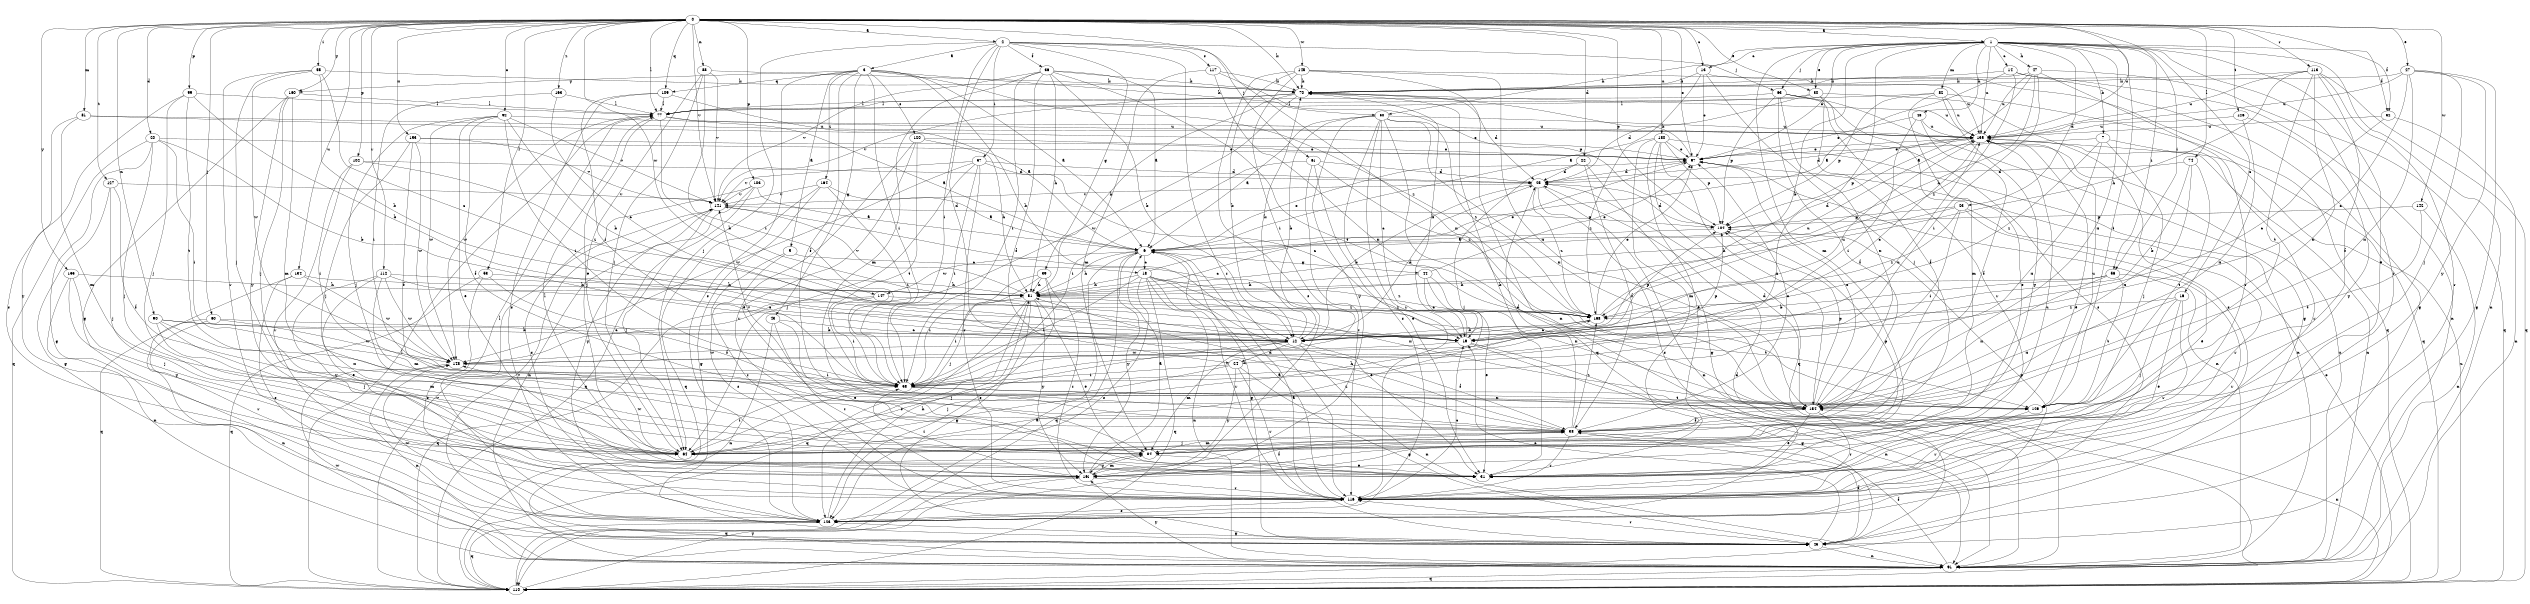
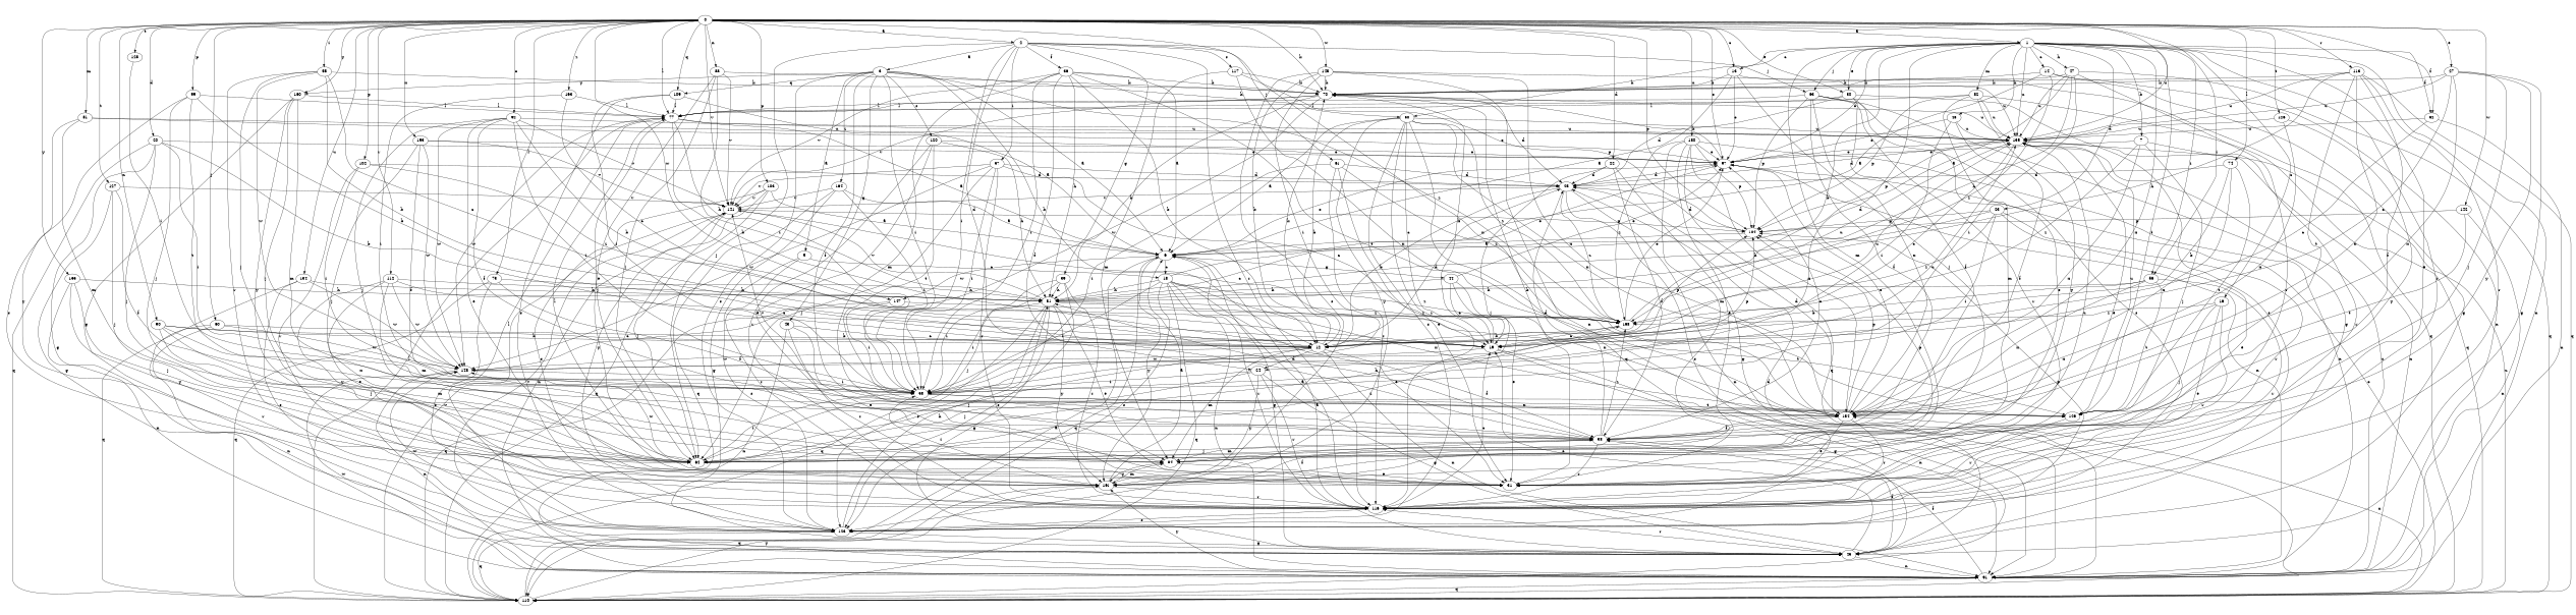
  strict digraph {
    0
    1
    2
    13
    20
    22
    27
    30
    32
    55
    56
    60
    61
    70
-   73 [label=53]
+   73
    74
    77
    81
    88
    90
    92
    97
    99
    102
    103
    104
    109
    112
    113
    126
    127
+   128
    n33 [label=180]
    134
    135
    141
    142
    145
    147
    153
    155
    160
    163
    7
    12
    14
    16
    23
    24
    31
    47
    48
    50
    63
    82
    84
    91
    116
    129
    154
    3
    36
    39
    57
    58
    64
    117
    6
    110
    45
    38
    25
    161
    19
    123
    148
    51
    168
    5
    43
    120
    164
    18
    44
    0 -> 1 [label=a]
    0 -> 2 [label=a]
    0 -> 13 [label=c]
    0 -> 20 [label=d]
    0 -> 22 [label=d]
    0 -> 27 [label=e]
    0 -> 30 [label=e]
    0 -> 32 [label=f]
    0 -> 55 [label=i]
    0 -> 56 [label=i]
    0 -> 60 [label=j]
    0 -> 61 [label=j]
    0 -> 70 [label=k]
    0 -> 73 [label=l]
    0 -> 74 [label=l]
    0 -> 77 [label=l]
    0 -> 81 [label=m]
    0 -> 88 [label=n]
    0 -> 90 [label=n]
    0 -> 92 [label=o]
    0 -> 97 [label=o]
    0 -> 99 [label=p]
    0 -> 102 [label=p]
    0 -> 103 [label=p]
    0 -> 104 [label=p]
    0 -> 109 [label=q]
    0 -> 112 [label=r]
    0 -> 113 [label=r]
    0 -> 126 [label=t]
    0 -> 127 [label=t]
+   0 -> 128 [label=t]
    0 -> n33 [label=u]
    0 -> 134 [label=u]
    0 -> 135 [label=u]
    0 -> 141 [label=v]
    0 -> 142 [label=w]
    0 -> 145 [label=w]
    0 -> 147 [label=w]
    0 -> 153 [label=x]
    0 -> 155 [label=y]
    0 -> 160 [label=y]
    0 -> 163 [label=z]
    1 -> 13 [label=c]
    1 -> 30 [label=e]
    1 -> 32 [label=f]
    1 -> 56 [label=i]
    1 -> 97 [label=o]
    1 -> 135 [label=u]
    1 -> 7 [label=b]
    1 -> 12 [label=b]
    1 -> 14 [label=c]
    1 -> 16 [label=c]
    1 -> 23 [label=d]
    1 -> 24 [label=d]
    1 -> 31 [label=e]
    1 -> 47 [label=h]
    1 -> 48 [label=h]
    1 -> 50 [label=h]
    1 -> 63 [label=j]
    1 -> 82 [label=m]
    1 -> 84 [label=m]
    1 -> 91 [label=n]
    1 -> 116 [label=r]
    1 -> 129 [label=t]
    1 -> 154 [label=x]
    2 -> 24 [label=d]
    2 -> 63 [label=j]
    2 -> 116 [label=r]
    2 -> 154 [label=x]
    2 -> 3 [label=a]
    2 -> 36 [label=f]
    2 -> 39 [label=g]
    2 -> 57 [label=i]
    2 -> 58 [label=i]
    2 -> 64 [label=j]
    2 -> 117 [label=s]
    13 -> 70 [label=k]
    13 -> 97 [label=o]
    13 -> 64 [label=j]
    13 -> 6 [label=a]
    13 -> 110 [label=q]
    20 -> 97 [label=o]
    20 -> 12 [label=b]
    20 -> 58 [label=i]
    20 -> 64 [label=j]
    20 -> 110 [label=q]
    20 -> 45 [label=g]
    22 -> 64 [label=j]
    22 -> 45 [label=g]
    22 -> 38 [label=f]
    22 -> 25 [label=d]
    27 -> 70 [label=k]
    27 -> 135 [label=u]
    27 -> 154 [label=x]
    27 -> 64 [label=j]
    27 -> 45 [label=g]
    27 -> 161 [label=y]
    27 -> 19 [label=c]
    30 -> 77 [label=l]
    30 -> 31 [label=e]
    30 -> 38 [label=f]
    30 -> 25 [label=d]
    30 -> 123 [label=s]
    32 -> 135 [label=u]
    32 -> 91 [label=n]
    32 -> 19 [label=c]
    55 -> 70 [label=k]
    55 -> 12 [label=b]
    55 -> 116 [label=r]
    55 -> 64 [label=j]
    55 -> 19 [label=c]
    55 -> 148 [label=w]
    56 -> 12 [label=b]
    56 -> 116 [label=r]
    56 -> 129 [label=t]
    56 -> 154 [label=x]
    56 -> 51 [label=h]
    60 -> 12 [label=b]
    60 -> 91 [label=n]
    60 -> 116 [label=r]
    60 -> 148 [label=w]
    61 -> 31 [label=e]
    61 -> 116 [label=r]
    61 -> 58 [label=i]
    61 -> 25 [label=d]
    61 -> 168 [label=z]
    70 -> 77 [label=l]
    70 -> 135 [label=u]
    70 -> 141 [label=v]
    70 -> 25 [label=d]
    70 -> 148 [label=w]
    70 -> 51 [label=h]
    73 -> 110 [label=q]
    73 -> 38 [label=f]
    73 -> 123 [label=s]
    73 -> 51 [label=h]
    74 -> 12 [label=b]
    74 -> 129 [label=t]
    74 -> 154 [label=x]
    74 -> 25 [label=d]
    77 -> 135 [label=u]
    77 -> 12 [label=b]
    77 -> 64 [label=j]
    77 -> 6 [label=a]
    77 -> 148 [label=w]
    81 -> 97 [label=o]
    81 -> 135 [label=u]
    81 -> 84 [label=m]
    81 -> 161 [label=y]
    88 -> 70 [label=k]
    88 -> 141 [label=v]
    88 -> 31 [label=e]
    88 -> 58 [label=i]
    88 -> 64 [label=j]
    90 -> 12 [label=b]
    90 -> 84 [label=m]
    90 -> 154 [label=x]
    90 -> 64 [label=j]
    90 -> 19 [label=c]
    92 -> 135 [label=u]
    92 -> 141 [label=v]
    92 -> 12 [label=b]
    92 -> 31 [label=e]
    92 -> 58 [label=i]
    92 -> 64 [label=j]
    92 -> 38 [label=f]
    92 -> 148 [label=w]
    97 -> 70 [label=k]
    97 -> 91 [label=n]
    97 -> 25 [label=d]
    99 -> 77 [label=l]
    99 -> 12 [label=b]
    99 -> 129 [label=t]
    99 -> 64 [label=j]
    99 -> 123 [label=s]
    102 -> 116 [label=r]
    102 -> 58 [label=i]
    102 -> 25 [label=d]
    102 -> 168 [label=z]
    103 -> 141 [label=v]
    103 -> 91 [label=n]
    103 -> 6 [label=a]
    103 -> 110 [label=q]
    103 -> 123 [label=s]
    104 -> 6 [label=a]
    104 -> 25 [label=d]
    109 -> 77 [label=l]
    109 -> 58 [label=i]
    109 -> 6 [label=a]
    109 -> 123 [label=s]
    112 -> 31 [label=e]
    112 -> 84 [label=m]
    112 -> 161 [label=y]
    112 -> 19 [label=c]
    112 -> 148 [label=w]
    112 -> 51 [label=h]
    113 -> 70 [label=k]
    113 -> 135 [label=u]
    113 -> 116 [label=r]
    113 -> 129 [label=t]
    113 -> 154 [label=x]
    113 -> 110 [label=q]
    113 -> 38 [label=f]
    113 -> 51 [label=h]
    126 -> 135 [label=u]
    126 -> 154 [label=x]
    126 -> 161 [label=y]
    127 -> 141 [label=v]
    127 -> 64 [label=j]
    127 -> 45 [label=g]
    127 -> 38 [label=f]
+   128 -> 58 [label=i]
    n33 -> 97 [label=o]
    n33 -> 104 [label=p]
    n33 -> 31 [label=e]
    n33 -> 84 [label=m]
    n33 -> 91 [label=n]
    n33 -> 154 [label=x]
    n33 -> 110 [label=q]
    n33 -> 168 [label=z]
    134 -> 110 [label=q]
    134 -> 123 [label=s]
    134 -> 148 [label=w]
    134 -> 51 [label=h]
    135 -> 97 [label=o]
    135 -> 104 [label=p]
    135 -> 31 [label=e]
    135 -> 91 [label=n]
    135 -> 25 [label=d]
    135 -> 19 [label=c]
    141 -> 104 [label=p]
    141 -> 64 [label=j]
    141 -> 161 [label=y]
    141 -> 19 [label=c]
    142 -> 104 [label=p]
    142 -> 91 [label=n]
    142 -> 129 [label=t]
    145 -> 70 [label=k]
    145 -> 135 [label=u]
    145 -> 12 [label=b]
    145 -> 91 [label=n]
    145 -> 154 [label=x]
    145 -> 58 [label=i]
    145 -> 123 [label=s]
    147 -> 58 [label=i]
    147 -> 110 [label=q]
    147 -> 168 [label=z]
    153 -> 97 [label=o]
    153 -> 141 [label=v]
    153 -> 64 [label=j]
    153 -> 38 [label=f]
    153 -> 148 [label=w]
    155 -> 91 [label=n]
    155 -> 64 [label=j]
    155 -> 161 [label=y]
    155 -> 51 [label=h]
    160 -> 77 [label=l]
    160 -> 84 [label=m]
    160 -> 64 [label=j]
    160 -> 45 [label=g]
    160 -> 161 [label=y]
    163 -> 77 [label=l]
    163 -> 58 [label=i]
    163 -> 19 [label=c]
    7 -> 97 [label=o]
    7 -> 116 [label=r]
    7 -> 154 [label=x]
    7 -> 64 [label=j]
    7 -> 168 [label=z]
    12 -> 70 [label=k]
    12 -> 135 [label=u]
    12 -> 24 [label=d]
    12 -> 84 [label=m]
    12 -> 91 [label=n]
    12 -> 64 [label=j]
    12 -> 38 [label=f]
    12 -> 25 [label=d]
    12 -> 148 [label=w]
    14 -> 70 [label=k]
    14 -> 91 [label=n]
    14 -> 6 [label=a]
    14 -> 45 [label=g]
    14 -> 168 [label=z]
    16 -> 31 [label=e]
    16 -> 116 [label=r]
    16 -> 154 [label=x]
    16 -> 64 [label=j]
    16 -> 168 [label=z]
    23 -> 104 [label=p]
    23 -> 31 [label=e]
    23 -> 116 [label=r]
    23 -> 58 [label=i]
    23 -> 51 [label=h]
    23 -> 168 [label=z]
    24 -> 116 [label=r]
    24 -> 58 [label=i]
    24 -> 64 [label=j]
    24 -> 45 [label=g]
    24 -> 161 [label=y]
    31 -> 70 [label=k]
    31 -> 77 [label=l]
    31 -> 135 [label=u]
    47 -> 70 [label=k]
    47 -> 135 [label=u]
    47 -> 116 [label=r]
    47 -> 58 [label=i]
    47 -> 6 [label=a]
    47 -> 110 [label=q]
    47 -> 51 [label=h]
    48 -> 97 [label=o]
    48 -> 135 [label=u]
    48 -> 58 [label=i]
    48 -> 38 [label=f]
    50 -> 135 [label=u]
    50 -> 12 [label=b]
    50 -> 116 [label=r]
    50 -> 154 [label=x]
    50 -> 6 [label=a]
    50 -> 110 [label=q]
    50 -> 161 [label=y]
    50 -> 19 [label=c]
    50 -> 123 [label=s]
    50 -> 168 [label=z]
    63 -> 77 [label=l]
    63 -> 104 [label=p]
    63 -> 116 [label=r]
    63 -> 154 [label=x]
    63 -> 45 [label=g]
    63 -> 38 [label=f]
    63 -> 123 [label=s]
    82 -> 77 [label=l]
    82 -> 104 [label=p]
    82 -> 135 [label=u]
    82 -> 84 [label=m]
    82 -> 110 [label=q]
    82 -> 161 [label=y]
    84 -> 104 [label=p]
    84 -> 31 [label=e]
    84 -> 161 [label=y]
    91 -> 135 [label=u]
    91 -> 110 [label=q]
    91 -> 38 [label=f]
    91 -> 25 [label=d]
    91 -> 161 [label=y]
    91 -> 148 [label=w]
    116 -> 6 [label=a]
    116 -> 19 [label=c]
    116 -> 123 [label=s]
    129 -> 135 [label=u]
    129 -> 116 [label=r]
    154 -> 97 [label=o]
    154 -> 104 [label=p]
    154 -> 141 [label=v]
    154 -> 31 [label=e]
    154 -> 116 [label=r]
    154 -> 38 [label=f]
    154 -> 25 [label=d]
    3 -> 109 [label=q]
    3 -> 160 [label=y]
    3 -> 12 [label=b]
    3 -> 50 [label=h]
    3 -> 58 [label=i]
    3 -> 6 [label=a]
    3 -> 38 [label=f]
    3 -> 123 [label=s]
    3 -> 168 [label=z]
    3 -> 5 [label=a]
    3 -> 43 [label=g]
    3 -> 120 [label=s]
    3 -> 164 [label=z]
    36 -> 70 [label=k]
    36 -> 141 [label=v]
    36 -> 12 [label=b]
    36 -> 84 [label=m]
    36 -> 129 [label=t]
    36 -> 58 [label=i]
    36 -> 6 [label=a]
    36 -> 38 [label=f]
    36 -> 51 [label=h]
    39 -> 116 [label=r]
    39 -> 58 [label=i]
    39 -> 64 [label=j]
    39 -> 123 [label=s]
    39 -> 51 [label=h]
    57 -> 141 [label=v]
    57 -> 116 [label=r]
    57 -> 58 [label=i]
    57 -> 64 [label=j]
    57 -> 25 [label=d]
    57 -> 19 [label=c]
    57 -> 148 [label=w]
    58 -> 135 [label=u]
    58 -> 129 [label=t]
    58 -> 154 [label=x]
    64 -> 58 [label=i]
    64 -> 148 [label=w]
    64 -> 168 [label=z]
    117 -> 70 [label=k]
    117 -> 104 [label=p]
    117 -> 84 [label=m]
    117 -> 154 [label=x]
    6 -> 97 [label=o]
    6 -> 147 [label=w]
    6 -> 110 [label=q]
    6 -> 45 [label=g]
    6 -> 161 [label=y]
-   6 -> 51 [label=h]
+   77 -> 51 [label=h]
    6 -> 18 [label=c]
    6 -> 44 [label=g]
    110 -> 77 [label=l]
    110 -> 97 [label=o]
    110 -> 135 [label=u]
    110 -> 141 [label=v]
    110 -> 154 [label=x]
    110 -> 6 [label=a]
    110 -> 161 [label=y]
    45 -> 141 [label=v]
    45 -> 91 [label=n]
    45 -> 116 [label=r]
    45 -> 6 [label=a]
    45 -> 38 [label=f]
    45 -> 19 [label=c]
    38 -> 97 [label=o]
    38 -> 84 [label=m]
    38 -> 116 [label=r]
    38 -> 64 [label=j]
    38 -> 25 [label=d]
    38 -> 51 [label=h]
    38 -> 168 [label=z]
    25 -> 141 [label=v]
    25 -> 12 [label=b]
    25 -> 91 [label=n]
    25 -> 123 [label=s]
    25 -> 168 [label=z]
    161 -> 84 [label=m]
    161 -> 116 [label=r]
    161 -> 58 [label=i]
    161 -> 6 [label=a]
    161 -> 110 [label=q]
    161 -> 38 [label=f]
    19 -> 70 [label=k]
    19 -> 104 [label=p]
    19 -> 91 [label=n]
    19 -> 45 [label=g]
    19 -> 148 [label=w]
    123 -> 77 [label=l]
    123 -> 104 [label=p]
    123 -> 110 [label=q]
    123 -> 45 [label=g]
    123 -> 148 [label=w]
    123 -> 51 [label=h]
    148 -> 104 [label=p]
    148 -> 91 [label=n]
    148 -> 58 [label=i]
    51 -> 141 [label=v]
    51 -> 31 [label=e]
    51 -> 129 [label=t]
    51 -> 58 [label=i]
    51 -> 110 [label=q]
    51 -> 45 [label=g]
    51 -> 161 [label=y]
    51 -> 123 [label=s]
    51 -> 168 [label=z]
    168 -> 97 [label=o]
    168 -> 135 [label=u]
    168 -> 12 [label=b]
    168 -> 19 [label=c]
    5 -> 116 [label=r]
    5 -> 123 [label=s]
    5 -> 18 [label=c]
    43 -> 31 [label=e]
    43 -> 91 [label=n]
    43 -> 116 [label=r]
    43 -> 19 [label=c]
    120 -> 97 [label=o]
    120 -> 31 [label=e]
    120 -> 116 [label=r]
    120 -> 129 [label=t]
    120 -> 51 [label=h]
    164 -> 141 [label=v]
    164 -> 58 [label=i]
    164 -> 6 [label=a]
    164 -> 110 [label=q]
    164 -> 45 [label=g]
    18 -> 97 [label=o]
    18 -> 31 [label=e]
    18 -> 91 [label=n]
    18 -> 116 [label=r]
    18 -> 154 [label=x]
    18 -> 58 [label=i]
    18 -> 110 [label=q]
    18 -> 123 [label=s]
    18 -> 51 [label=h]
    18 -> 168 [label=z]
    44 -> 97 [label=o]
    44 -> 31 [label=e]
    44 -> 154 [label=x]
    44 -> 19 [label=c]
    44 -> 51 [label=h]
  }
